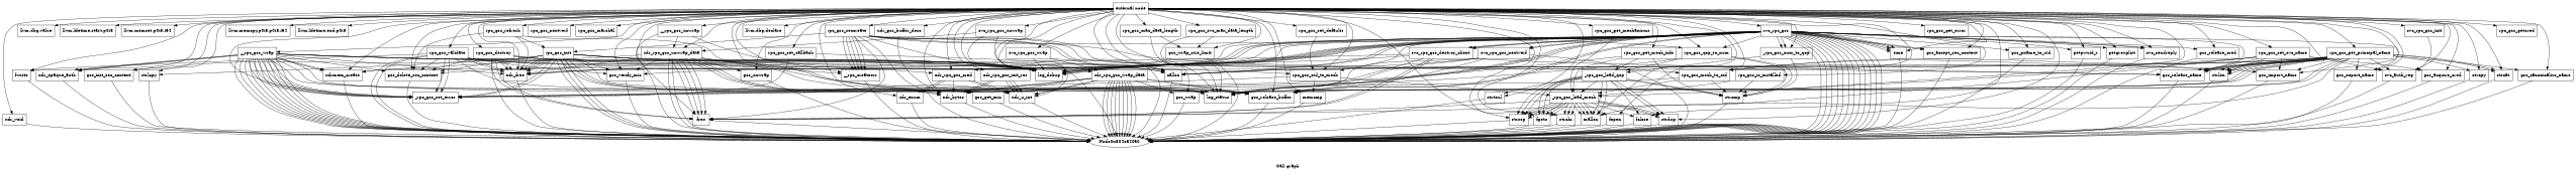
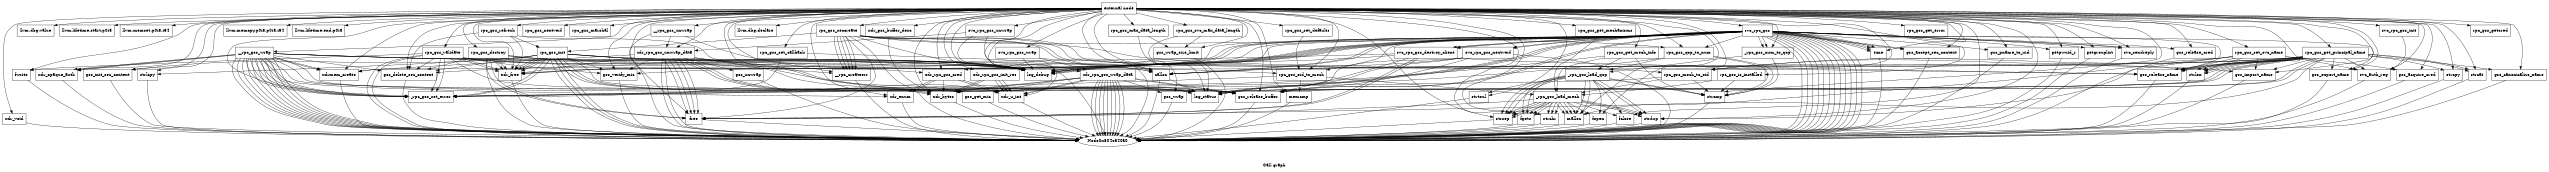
  digraph {
    fontname="DejaVu Serif"
    label="Call graph"
    node [fontname="DejaVu Serif" shape=record]
    edge [fontname="DejaVu Serif"]
    n1 [label="{external node}"]
    n2 [label="{rpc_gss_seccreate}"]
    n3 [label="{llvm.dbg.value}"]
    n4 [label="{llvm.lifetime.start.p0i8}"]
    n5 [label="{llvm.memset.p0i8.i64}"]
    n6 [label="{__rpc_createerr}"]
    n7 [label="{calloc}"]
    n8 [label="{free}"]
    n9 [label="{gss_import_name}"]
    n10 [label="{llvm.memcpy.p0i8.p0i8.i64}"]
    n11 [label="{llvm.lifetime.end.p0i8}"]
    n12 [label="{gss_init_sec_context}"]
    n13 [label="{xdr_free}"]
    n14 [label="{gss_release_buffer}"]
    n15 [label="{gss_verify_mic}"]
    n16 [label="{xdr_void}"]
    n17 [label="{gss_delete_sec_context}"]
    n18 [label="{strlcpy}"]
    n19 [label="{rpc_gss_nextverf}"]
    n20 [label="{rpc_gss_marshal}"]
    n21 [label="{rpc_gss_validate}"]
    n22 [label="{rpc_gss_refresh}"]
    n23 [label="{rpc_gss_destroy}"]
    n24 [label="{gss_release_name}"]
    n25 [label="{fwrite}"]
    n26 [label="{rpc_gss_set_defaults}"]
    n27 [label="{__rpc_gss_wrap}"]
    n28 [label="{llvm.dbg.declare}"]
    n29 [label="{xdrmem_create}"]
    n30 [label="{xdr_opaque_auth}"]
    n31 [label="{gss_get_mic}"]
    n32 [label="{__rpc_gss_unwrap}"]
    n33 [label="{rpc_gss_max_data_length}"]
    n34 [label="{gss_wrap_size_limit}"]
    n35 [label="{xdr_gss_buffer_desc}"]
    n36 [label="{xdr_bytes}"]
    n37 [label="{xdr_rpc_gss_cred}"]
    n38 [label="{xdr_u_int}"]
    n39 [label="{xdr_enum}"]
    n40 [label="{xdr_rpc_gss_init_res}"]
    n41 [label="{xdr_rpc_gss_wrap_data}"]
    n42 [label="{gss_wrap}"]
    n43 [label="{log_debug}"]
    n44 [label="{log_status}"]
    n45 [label="{xdr_rpc_gss_unwrap_data}"]
    n46 [label="{gss_unwrap}"]
    n47 [label="{rpc_gss_mech_to_oid}"]
    n48 [label="{strcmp}"]
    n49 [label="{fopen}"]
    n50 [label="{fgets}"]
    n51 [label="{strsep}"]
    n52 [label="{malloc}"]
    n53 [label="{strchr}"]
    n54 [label="{strdup}"]
    n55 [label="{fclose}"]
    n56 [label="{rpc_gss_oid_to_mech}"]
    n57 [label="{memcmp}"]
    n58 [label="{rpc_gss_qop_to_num}"]
    n59 [label="{strtoul}"]
    n60 [label="{_rpc_gss_num_to_qop}"]
    n61 [label="{rpc_gss_get_mechanisms}"]
    n62 [label="{rpc_gss_get_mech_info}"]
    n63 [label="{rpc_gss_is_installed}"]
    n64 [label="{_rpc_gss_set_error}"]
    n65 [label="{rpc_gss_get_error}"]
    n66 [label="{svc_rpc_gss_init}"]
    n67 [label="{svc_rpc_gss}"]
    n68 [label="{svc_auth_reg}"]
    n69 [label="{time}"]
    n70 [label="{gss_accept_sec_context}"]
    n71 [label="{gss_export_name}"]
    n72 [label="{gss_pname_to_uid}"]
    n73 [label="{getpwuid_r}"]
    n74 [label="{getgrouplist}"]
    n75 [label="{svc_sendreply}"]
    n76 [label="{gss_release_cred}"]
    n77 [label="{svc_rpc_gss_wrap}"]
    n78 [label="{svc_rpc_gss_unwrap}"]
    n79 [label="{rpc_gss_set_callback}"]
    n80 [label="{rpc_gss_set_svc_name}"]
    n81 [label="{gss_acquire_cred}"]
    n82 [label="{rpc_gss_get_principal_name}"]
    n83 [label="{strcpy}"]
    n84 [label="{strcat}"]
    n85 [label="{gss_canonicalize_name}"]
    n86 [label="{rpc_gss_getcred}"]
    n87 [label="{rpc_gss_svc_max_data_length}"]
    n88 [label="{strlen}"]
    n89 [label="{rpc_gss_init}"]
    n90 [label=Node0x804ea40a0 shape=""]
    n91 [label="{_rpc_gss_load_mech}"]
    n92 [label="{_rpc_gss_load_qop}"]
    n93 [label="{svc_rpc_gss_destroy_client}"]
    n94 [label="{svc_rpc_gss_nextverf}"]
    n1 -> n2
    n1 -> n3
    n1 -> n4
    n1 -> n5
    n1 -> n6
    n1 -> n7
    n1 -> n8
    n1 -> n9
    n1 -> n10
    n1 -> n11
    n1 -> n12
    n1 -> n13
    n1 -> n14
    n1 -> n15
    n1 -> n16
    n1 -> n17
    n1 -> n18
    n1 -> n19
    n1 -> n20
    n1 -> n21
    n1 -> n22
    n1 -> n23
    n1 -> n24
    n1 -> n25
    n1 -> n26
    n1 -> n27
    n1 -> n28
    n1 -> n29
    n1 -> n30
    n1 -> n31
    n1 -> n32
    n1 -> n33
    n1 -> n34
    n1 -> n35
    n1 -> n36
    n1 -> n37
    n1 -> n38
    n1 -> n39
    n1 -> n40
    n1 -> n41
    n1 -> n42
    n1 -> n43
-   n1 -> n44
+   n7 -> n44
    n1 -> n45
-   n1 -> n46
    n1 -> n47
    n1 -> n48
    n1 -> n49
    n1 -> n50
    n1 -> n51
    n1 -> n52
    n1 -> n53
    n1 -> n54
    n1 -> n55
    n1 -> n56
    n1 -> n57
    n1 -> n58
    n1 -> n59
    n1 -> n60
    n1 -> n61
    n1 -> n62
    n1 -> n63
    n1 -> n64
    n1 -> n65
    n1 -> n66
    n1 -> n67
    n1 -> n68
    n1 -> n69
    n1 -> n70
    n1 -> n71
    n1 -> n72
    n1 -> n73
    n1 -> n74
    n1 -> n75
    n1 -> n76
    n1 -> n77
    n1 -> n78
    n1 -> n79
    n1 -> n80
    n1 -> n81
    n1 -> n82
    n1 -> n83
    n1 -> n84
    n1 -> n85
    n1 -> n86
    n1 -> n87
    n2 -> n6
    n2 -> n6
    n2 -> n6
    n2 -> n6
    n2 -> n6
    n2 -> n7
    n2 -> n7
    n2 -> n8
    n2 -> n9
    n2 -> n43
    n2 -> n47
    n2 -> n58
    n2 -> n88
    n2 -> n89
    n2 -> n90
    n6 -> n90
    n7 -> n90
    n8 -> n90
    n9 -> n90
    n12 -> n90
    n13 -> n90
    n14 -> n90
    n15 -> n90
    n16 -> n90
    n17 -> n90
    n18 -> n90
    n21 -> n7
    n21 -> n13
    n21 -> n13
    n21 -> n15
    n21 -> n17
    n21 -> n25
    n21 -> n43
    n21 -> n43
    n21 -> n44
    n21 -> n64
    n21 -> n64
    n21 -> n90
    n21 -> n90
    n22 -> n13
    n22 -> n17
    n22 -> n43
    n22 -> n89
    n23 -> n8
    n23 -> n8
    n23 -> n13
    n23 -> n13
    n23 -> n17
    n23 -> n24
    n23 -> n43
    n23 -> n43
    n23 -> n90
    n24 -> n90
    n25 -> n90
    n26 -> n56
-   n27 -> n13
+   n27 -> n39
    n27 -> n14
    n27 -> n17
    n27 -> n29
    n27 -> n29
    n27 -> n30
    n27 -> n30
    n27 -> n30
    n27 -> n31
    n27 -> n37
    n27 -> n41
    n27 -> n43
    n27 -> n43
    n27 -> n44
    n27 -> n64
    n27 -> n64
    n27 -> n64
    n27 -> n64
    n27 -> n64
    n27 -> n64
    n27 -> n90
    n27 -> n90
    n27 -> n90
    n27 -> n90
    n27 -> n90
    n27 -> n90
    n27 -> n90
    n27 -> n90
    n27 -> n90
    n27 -> n90
    n29 -> n90
    n30 -> n90
    n31 -> n90
    n32 -> n43
    n32 -> n45
    n32 -> n90
    n33 -> n34
    n33 -> n44
    n34 -> n90
    n35 -> n36
    n36 -> n90
    n37 -> n36
    n37 -> n38
    n37 -> n38
    n37 -> n39
    n37 -> n39
    n38 -> n90
    n39 -> n90
    n40 -> n36
    n40 -> n36
    n40 -> n38
    n40 -> n38
    n40 -> n38
    n41 -> n14
    n41 -> n14
    n41 -> n31
    n41 -> n36
    n41 -> n36
    n41 -> n38
    n41 -> n38
    n41 -> n42
    n41 -> n90
    n41 -> n90
    n41 -> n90
    n41 -> n90
    n41 -> n90
    n41 -> n90
    n41 -> n90
    n41 -> n90
    n41 -> n90
    n42 -> n90
    n45 -> n8
    n45 -> n8
    n45 -> n8
    n45 -> n8
    n45 -> n13
    n45 -> n14
    n45 -> n14
    n45 -> n15
    n45 -> n29
    n45 -> n36
    n45 -> n36
    n45 -> n36
    n45 -> n38
    n45 -> n46
    n45 -> n90
    n45 -> n90
    n46 -> n90
    n47 -> n48
    n47 -> n64
    n47 -> n91
    n48 -> n90
    n49 -> n90
    n50 -> n90
    n51 -> n90
    n52 -> n90
    n53 -> n90
    n54 -> n90
    n55 -> n90
    n56 -> n57
    n56 -> n64
    n56 -> n91
    n57 -> n90
    n58 -> n48
    n58 -> n48
    n58 -> n64
    n58 -> n92
    n59 -> n90
    n60 -> n48
    n60 -> n92
    n61 -> n91
    n62 -> n48
    n62 -> n64
    n62 -> n91
    n62 -> n92
    n63 -> n48
    n63 -> n91
    n66 -> n68
    n67 -> n7
    n67 -> n7
    n67 -> n13
    n67 -> n13
    n67 -> n13
    n67 -> n14
    n67 -> n14
    n67 -> n15
    n67 -> n24
    n67 -> n29
    n67 -> n37
    n67 -> n43
    n67 -> n43
    n67 -> n43
    n67 -> n43
    n67 -> n43
    n67 -> n43
    n67 -> n43
    n67 -> n44
    n67 -> n44
    n67 -> n44
    n67 -> n56
    n67 -> n58
    n67 -> n60
    n67 -> n60
    n67 -> n69
    n67 -> n69
    n67 -> n69
    n67 -> n69
    n67 -> n70
    n67 -> n70
    n67 -> n71
    n67 -> n72
    n67 -> n73
    n67 -> n74
    n67 -> n75
    n67 -> n75
    n67 -> n76
    n67 -> n90
    n67 -> n90
    n67 -> n90
    n67 -> n90
    n67 -> n90
    n67 -> n90
    n67 -> n90
    n67 -> n90
    n67 -> n90
    n67 -> n90
    n67 -> n90
    n67 -> n90
    n67 -> n93
    n67 -> n93
    n67 -> n93
    n67 -> n94
    n67 -> n94
    n68 -> n90
    n69 -> n90
    n70 -> n90
    n71 -> n90
    n72 -> n90
    n73 -> n90
    n74 -> n90
    n75 -> n90
    n76 -> n90
    n77 -> n41
    n77 -> n43
    n77 -> n90
    n78 -> n43
    n78 -> n45
    n78 -> n90
    n79 -> n7
    n79 -> n64
    n80 -> n9
    n80 -> n24
    n80 -> n47
    n80 -> n52
-   n80 -> n91
+   n80 -> n54
    n80 -> n68
    n80 -> n81
    n80 -> n88
    n81 -> n90
    n82 -> n7
    n82 -> n7
    n82 -> n8
    n82 -> n9
    n82 -> n14
    n82 -> n14
    n82 -> n24
    n82 -> n24
    n82 -> n24
    n82 -> n24
    n82 -> n44
    n82 -> n44
    n82 -> n44
    n82 -> n47
    n82 -> n68
    n82 -> n71
    n82 -> n83
    n82 -> n84
    n82 -> n84
    n82 -> n85
    n82 -> n88
    n82 -> n88
    n82 -> n88
    n82 -> n88
    n82 -> n88
    n83 -> n90
    n84 -> n90
    n85 -> n90
    n87 -> n34
    n87 -> n44
    n88 -> n90
    n89 -> n6
    n89 -> n12
    n89 -> n13
    n89 -> n13
    n89 -> n13
    n89 -> n13
    n89 -> n14
    n89 -> n15
    n89 -> n17
    n89 -> n18
    n89 -> n43
    n89 -> n43
    n89 -> n44
    n89 -> n44
    n89 -> n44
    n89 -> n56
    n89 -> n64
    n89 -> n64
    n89 -> n90
    n89 -> n90
    n89 -> n90
    n91 -> n8
    n91 -> n49
    n91 -> n50
    n91 -> n50
    n91 -> n50
    n91 -> n51
    n91 -> n51
    n91 -> n51
    n91 -> n51
    n91 -> n52
    n91 -> n52
    n91 -> n52
    n91 -> n52
    n91 -> n53
    n91 -> n53
    n91 -> n53
    n91 -> n54
    n91 -> n54
    n91 -> n54
    n91 -> n55
    n92 -> n48
    n92 -> n48
-   n92 -> n91
+   n92 -> n49
    n92 -> n50
    n92 -> n50
    n92 -> n51
    n92 -> n51
    n92 -> n51
    n92 -> n52
    n92 -> n52
    n92 -> n54
    n92 -> n54
    n92 -> n55
    n92 -> n59
    n93 -> n8
    n93 -> n8
    n93 -> n14
    n93 -> n17
    n93 -> n24
    n93 -> n43
    n94 -> n14
    n94 -> n31
    n94 -> n43
    n94 -> n44
    n94 -> n90
  }
